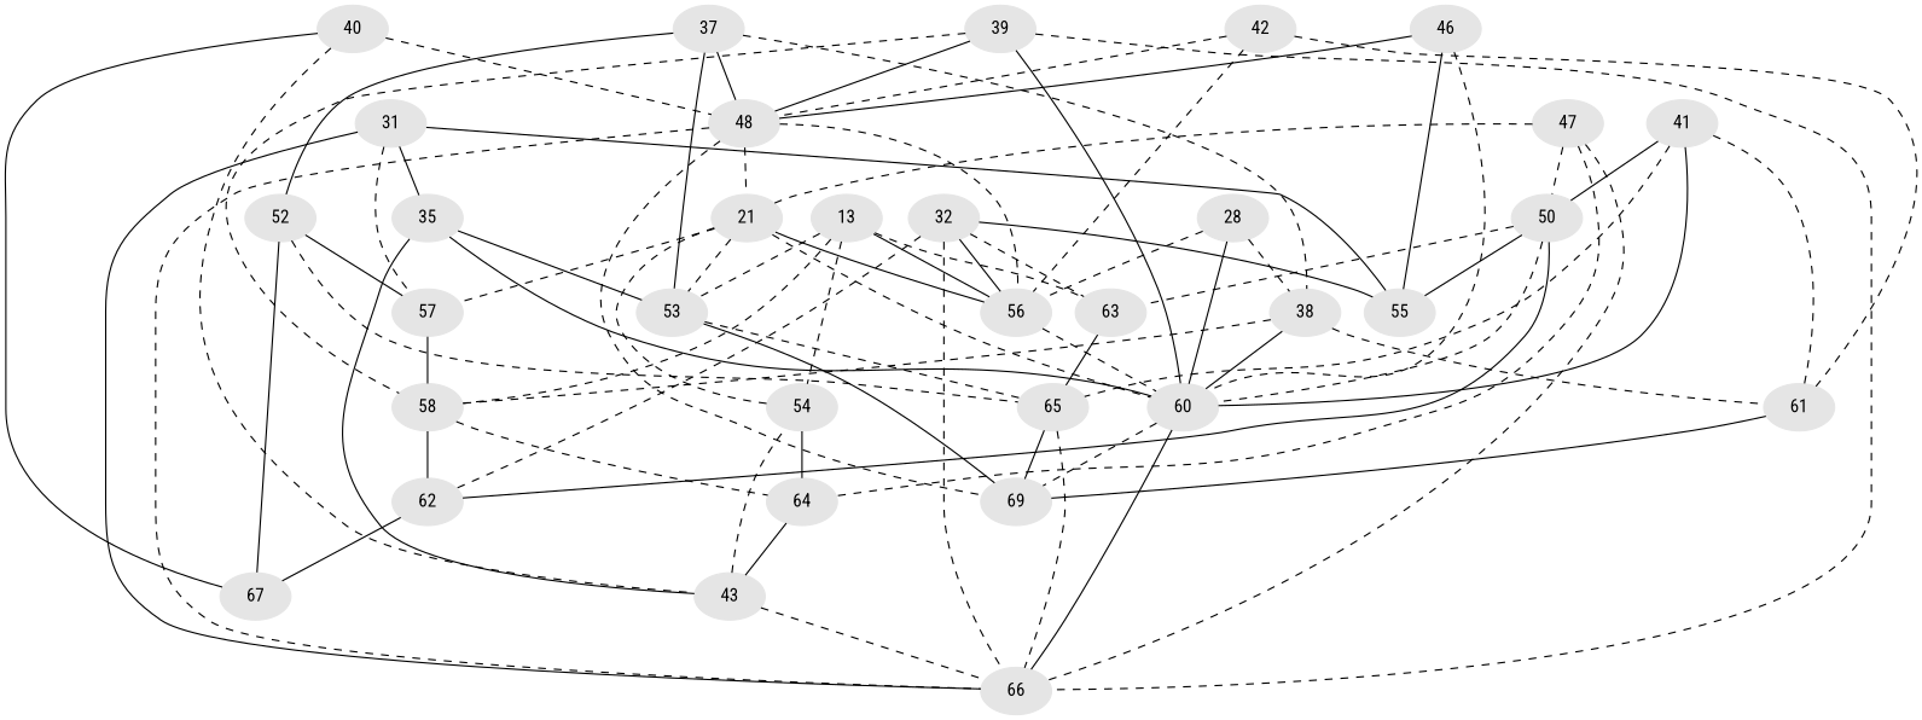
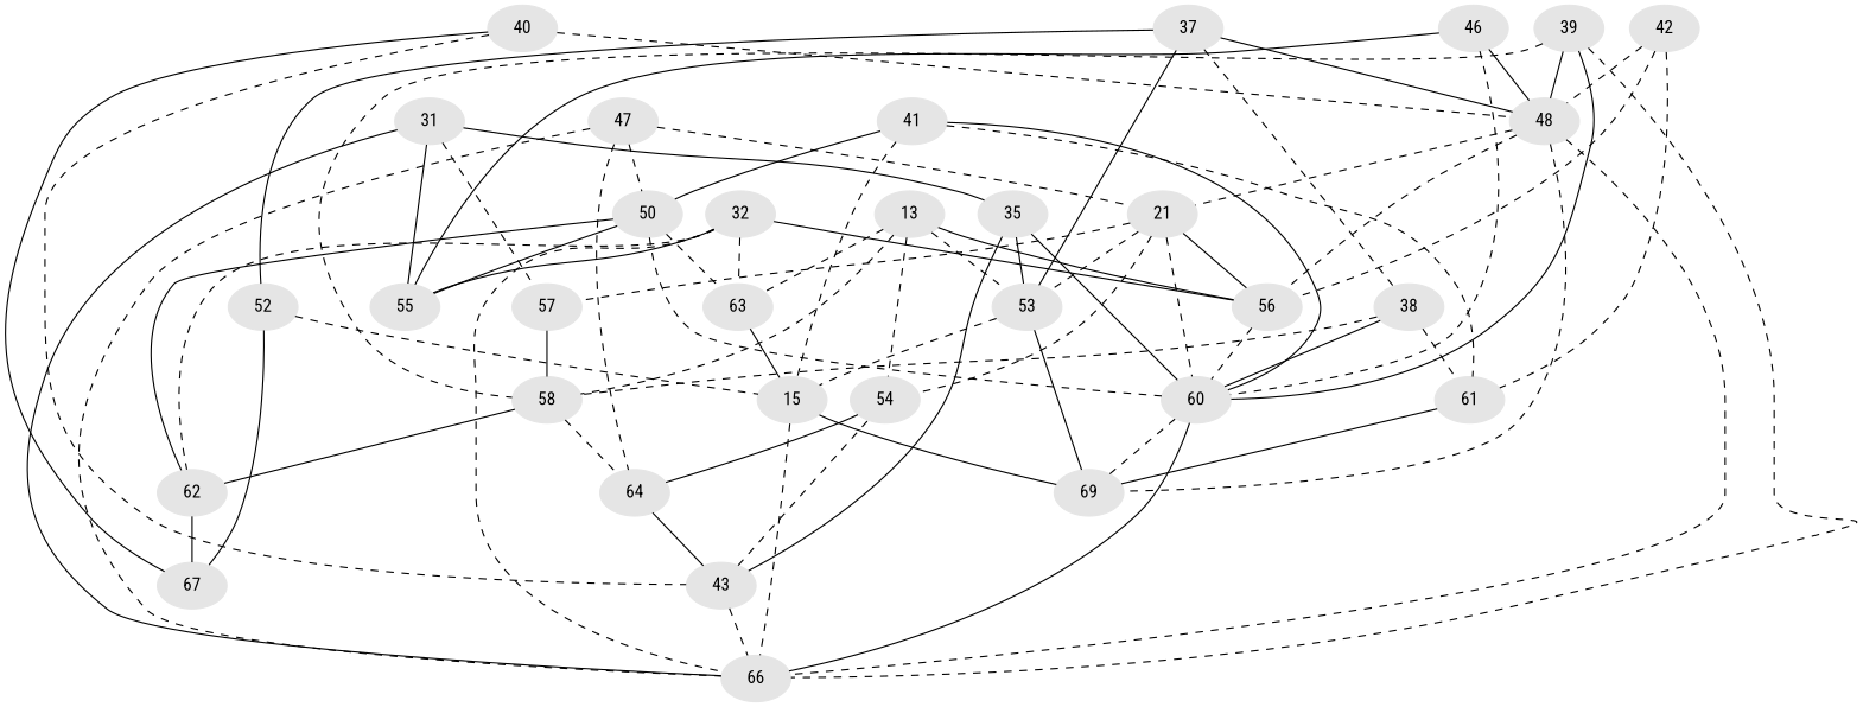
  graph {
    fontname="Roboto Condensed"
    node [color=gray90 fontname="Roboto Condensed" style=filled]
    edge [fontname="Roboto Condensed" style=dashed]
    13 [super="+7"]
    53 [super="+19"]
    54
    56 [super="+2+27"]
    58 [super="+4+22"]
    63
-   65 [super="+11+23"]
+   65 [super="+11+23" label=15]
    69 [super="+68"]
    64
    60 [super="+3+14+49"]
    62 [super="+34"]
    38 [super="+36"]
    61
-   28
    66 [super="+16+26+59"]
    31
    35
    55
    57
    43
    32 [super="+24+25"]
    67 [super="+10"]
    37
    48 [super="+21+33"]
    52
    n26 [label=21 super="+44+20"]
    39
    40 [super="+12"]
    50 [super="+18"]
    41
    42
    46
    47
    13 -- 53
    13 -- 54
    13 -- 56 [style=solid weight=2]
    13 -- 58
    13 -- 63
    53 -- 65
    53 -- 69 [style=solid]
    54 -- 64 [style=solid]
    56 -- 60
    58 -- 64
    58 -- 62 [style=solid weight=2]
    63 -- 65 [style=solid]
    65 -- 69 [style=solid weight=3]
    65 -- 66 [weight=3]
    64 -- 43 [style=solid]
    60 -- 69 [weight=2]
    60 -- 66 [style=solid]
    62 -- 67 [style=solid weight=2]
    38 -- 58 [weight=2]
    38 -- 60 [style=solid]
    38 -- 61
    61 -- 69 [style=solid]
-   28 -- 56
-   28 -- 60 [style=solid weight=2]
-   28 -- 38
    31 -- 66 [style=solid]
    31 -- 35 [style=solid]
    31 -- 55 [style=solid]
    31 -- 57
    35 -- 53 [style=solid]
    35 -- 60 [style=solid]
    35 -- 43 [style=solid]
    57 -- 58 [style=solid]
    43 -- 54
    43 -- 66
    32 -- 56 [style=solid weight=2]
    32 -- 63
    32 -- 62
    32 -- 66 [weight=3]
    32 -- 55 [style=solid]
    37 -- 53 [style=solid]
    37 -- 38
    37 -- 48 [style=solid]
    37 -- 52 [style=solid]
    48 -- 56
    48 -- 69
    48 -- 66
    48 -- n26
    52 -- 65
-   52 -- 57 [style=solid]
    52 -- 67 [style=solid]
    n26 -- 53
    n26 -- 54
    n26 -- 56 [style=solid]
    n26 -- 60 [weight=2]
    n26 -- 57
    39 -- 58
    39 -- 60 [style=solid]
    39 -- 66
    39 -- 48 [style=solid]
    40 -- 43
    40 -- 67 [style=solid weight=2]
    40 -- 48 [weight=3]
    50 -- 63
    50 -- 60
    50 -- 62 [style=solid]
    50 -- 55 [style=solid]
    41 -- 65
    41 -- 60 [style=solid]
    41 -- 61
    41 -- 50 [style=solid]
    42 -- 56
    42 -- 61
    42 -- 48
    46 -- 60 [weight=2]
    46 -- 55 [style=solid]
    46 -- 48 [style=solid]
    47 -- 64
    47 -- 66
    47 -- n26
    47 -- 50
  }
